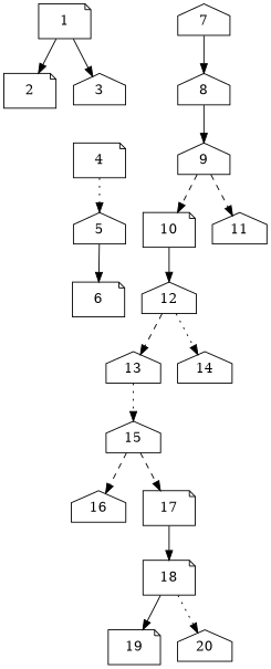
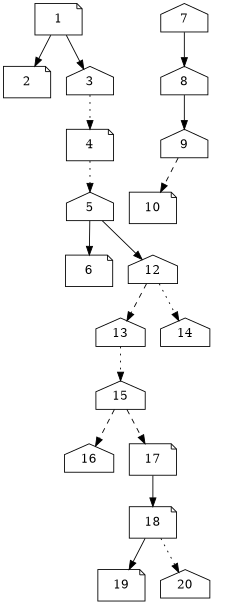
  digraph {
    node [alpha=0.06 shape=house]
    edge [style=solid]
    1 [expect_size=19030016 shape=note]
    2 [alpha=0.17 expect_size=41100288 shape=note]
    3 [alpha=0.12 expect_size=11697152]
    4 [alpha=0.03 expect_size=36695040 shape=note]
    5 [alpha=0.10 expect_size=13289472]
    6 [alpha=0.04 expect_size=10089472 shape=note]
    7 [expect_size=21281792]
    8 [alpha=0.09 expect_size=29546496]
    9 [alpha=0.08 expect_size=8495104]
    10 [alpha=0.17 expect_size=28163072 shape=note]
-   11 [alpha=0.12 expect_size=21153792]
    12 [alpha=0.18 expect_size=34805760]
    13 [alpha=0.11 expect_size=28868608]
    14 [alpha=0.08 expect_size=9771008]
    15 [alpha=0.09 expect_size=15718400]
    16 [alpha=0.11 expect_size=39170048]
    17 [alpha=0.19 expect_size=49721344 shape=note]
    18 [alpha=0.13 expect_size=16206848 shape=note]
    19 [alpha=0.14 expect_size=38473728 shape=note]
    20 [expect_size=9845760]
    1 -> 2
    1 -> 3
+   3 -> 4 [style=dotted]
    4 -> 5 [style=dotted]
    5 -> 6
    7 -> 8
    8 -> 9
    9 -> 10 [style=dashed]
-   9 -> 11 [style=dashed]
-   10 -> 12
+   5 -> 12
    12 -> 13 [style=dashed]
    12 -> 14 [style=dotted]
    13 -> 15 [style=dotted]
    15 -> 16 [style=dashed]
    15 -> 17 [style=dashed]
    17 -> 18
    18 -> 19
    18 -> 20 [style=dotted]
  }
